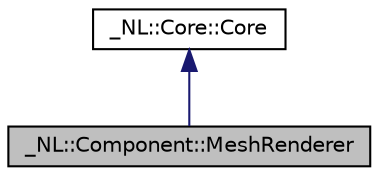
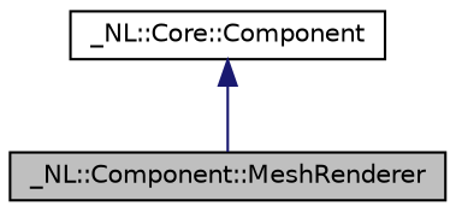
  digraph {
    node [color=black fontname=Helvetica fontsize=10 shape=record style=filled]
    n1 [fillcolor=grey75 fontcolor=black height=0.2 label="_NL::Component::MeshRenderer" width=0.4]
-   n2 [fillcolor=white height=0.2 label="_NL::Core::Core" width=0.4]
+   n2 [fillcolor=white height=0.2 label="_NL::Core::Component" width=0.4]
    n2 -> n1 [color=midnightblue dir=back fontname=Helvetica fontsize=10 labelfontname=Helvetica labelfontsize=10 style=solid]
  }
